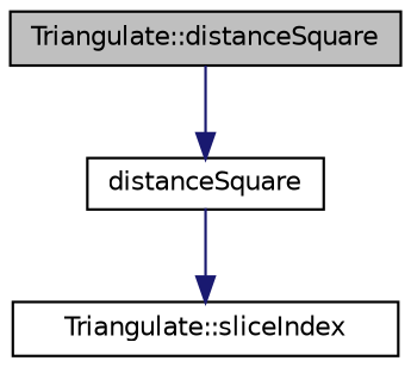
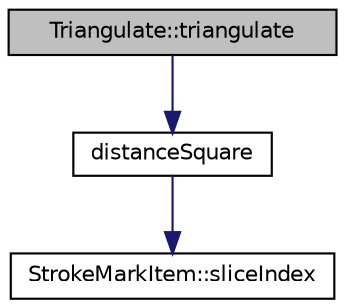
  digraph {
    rankdir=TB
    node [color=black fillcolor=white fontname=Helvetica fontsize=10 shape=record style=filled]
    edge [color=midnightblue fontname=Helvetica fontsize=10 labelfontname=Helvetica labelfontsize=10 style=solid]
-   n1 [fillcolor=grey75 fontcolor=black height=0.2 label="Triangulate::distanceSquare" width=0.4]
+   n1 [fillcolor=grey75 fontcolor=black height=0.2 label="Triangulate::triangulate" width=0.4]
    n2 [height=0.2 label=distanceSquare width=0.4]
-   n3 [height=0.2 label="Triangulate::sliceIndex" width=0.4]
+   n3 [height=0.2 label="StrokeMarkItem::sliceIndex" width=0.4]
    n1 -> n2
    n2 -> n3
  }
